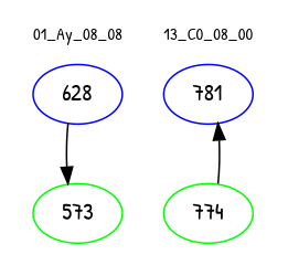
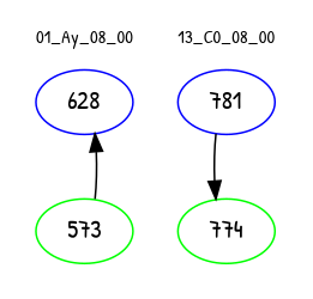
  digraph {
    fontname="Patrick Hand"
    node [color=blue fontname="Patrick Hand"]
    edge [color=black fontname="Patrick Hand"]
    n1 [label=628]
    n2 [color=green label=573]
    n3 [label=781]
    n4 [color=green label=774]
    subgraph cluster_1 {
      color=white
      fontsize=10
-     label="01_Ay_08_08"
+     label="01_Ay_08_00"
      n1
      n2
    }
    subgraph cluster_2 {
      color=white
      fontsize=10
      label="13_C0_08_00"
      n3
      n4
    }
-   n1 -> n2
-   n4 -> n3
+   n2 -> n1
+   n3 -> n4
  }
